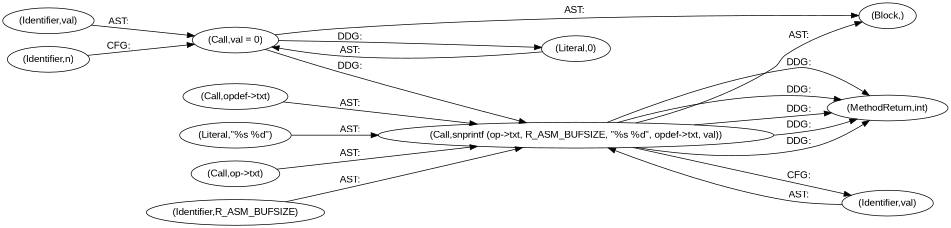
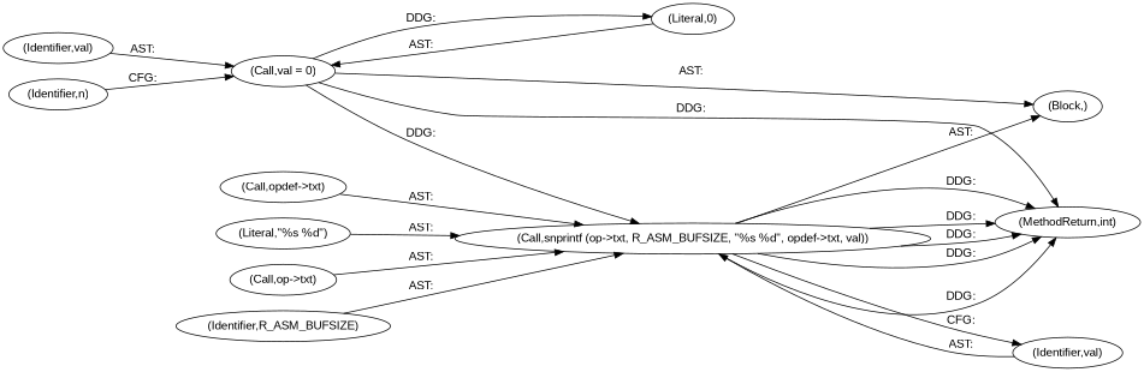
  digraph {
    fontname="Liberation Sans"
    rankdir=LR
    node [fontname="Liberation Sans"]
    edge [fontname="Liberation Sans"]
    n1 [label="(Call,snprintf (op->txt, R_ASM_BUFSIZE, \"%s %d\", opdef->txt, val))"]
    n2 [label="(Block,)"]
    n3 [label="(MethodReturn,int)"]
    n4 [label="(Identifier,val)"]
    n5 [label="(Call,val = 0)"]
    n6 [label="(Literal,0)"]
    n7 [label="(Identifier,val)"]
    n8 [label="(Call,opdef->txt)"]
    n9 [label="(Literal,\"%s %d\")"]
    n10 [label="(Identifier,n)"]
    n11 [label="(Call,op->txt)"]
    n12 [label="(Identifier,R_ASM_BUFSIZE)"]
    n1 -> n2 [label="AST: "]
    n1 -> n3 [label="DDG: "]
    n1 -> n3 [label="DDG: "]
    n1 -> n3 [label="DDG: "]
    n1 -> n3 [label="DDG: "]
    n1 -> n3 [label="DDG: "]
    n1 -> n4 [label="CFG: "]
    n4 -> n1 [label="AST: "]
    n5 -> n1 [label="DDG: "]
    n5 -> n2 [label="AST: "]
+   n5 -> n3 [label="DDG: "]
    n5 -> n6 [label="DDG: "]
    n6 -> n5 [label="AST: "]
    n7 -> n5 [label="AST: "]
    n8 -> n1 [label="AST: "]
    n9 -> n1 [label="AST: "]
    n10 -> n5 [label="CFG: "]
    n11 -> n1 [label="AST: "]
    n12 -> n1 [label="AST: "]
  }
